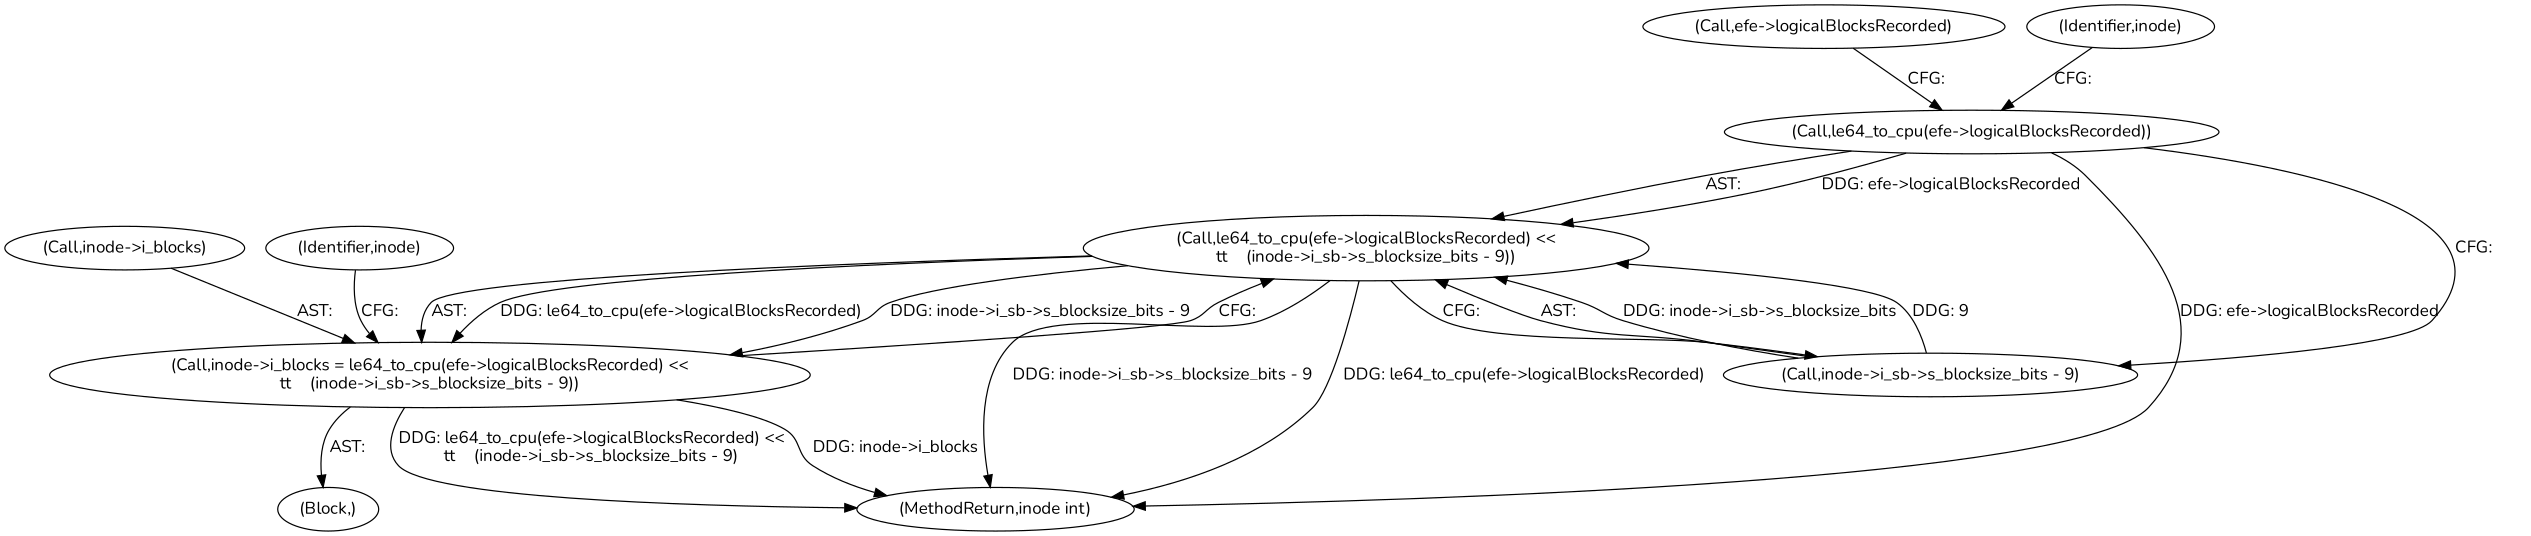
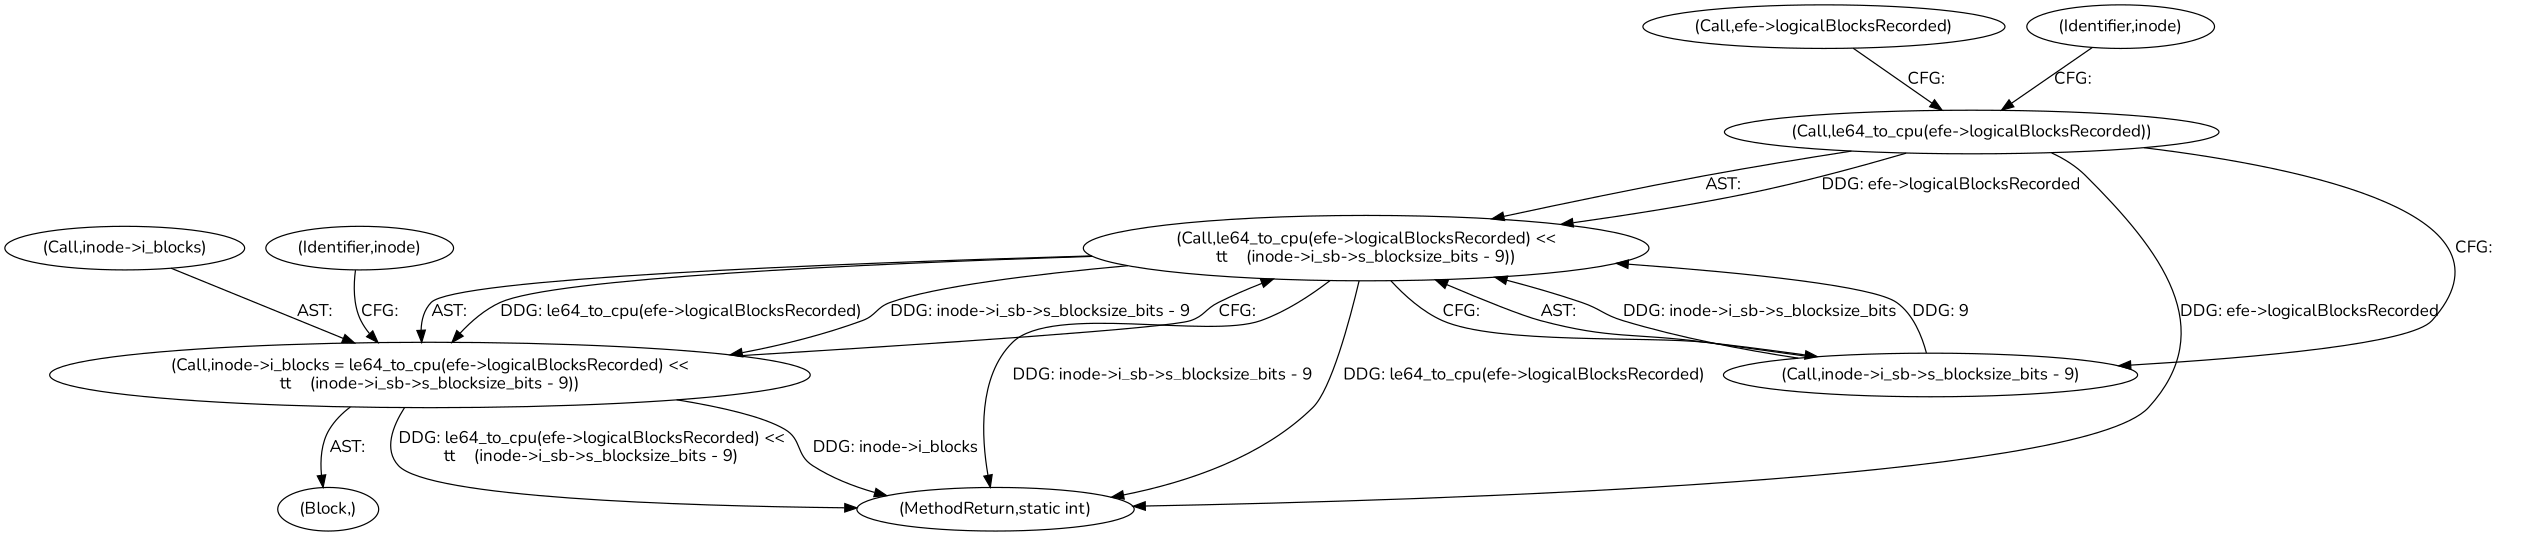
  digraph {
    fontname=Nunito
    node [fontname=Nunito]
    edge [fontname=Nunito]
    n1 [label="(Call,le64_to_cpu(efe->logicalBlocksRecorded))"]
    n2 [label="(Call,le64_to_cpu(efe->logicalBlocksRecorded) <<\n\t\t    (inode->i_sb->s_blocksize_bits - 9))"]
-   n3 [label="(MethodReturn,inode int)"]
+   n3 [label="(MethodReturn,static int)"]
    n4 [label="(Call,inode->i_sb->s_blocksize_bits - 9)"]
    n5 [label="(Call,inode->i_blocks = le64_to_cpu(efe->logicalBlocksRecorded) <<\n\t\t    (inode->i_sb->s_blocksize_bits - 9))"]
    n6 [label="(Call,efe->logicalBlocksRecorded)"]
    n7 [label="(Block,)"]
    n8 [label="(Call,inode->i_blocks)"]
    n9 [label="(Identifier,inode)"]
    n10 [label="(Identifier,inode)"]
    n1 -> n2 [label="AST: "]
    n1 -> n2 [label="DDG: efe->logicalBlocksRecorded"]
    n1 -> n3 [label="DDG: efe->logicalBlocksRecorded"]
    n1 -> n4 [label="CFG: "]
    n2 -> n3 [label="DDG: inode->i_sb->s_blocksize_bits - 9"]
    n2 -> n3 [label="DDG: le64_to_cpu(efe->logicalBlocksRecorded)"]
    n2 -> n4 [label="CFG: "]
    n2 -> n5 [label="AST: "]
    n2 -> n5 [label="DDG: le64_to_cpu(efe->logicalBlocksRecorded)"]
    n2 -> n5 [label="DDG: inode->i_sb->s_blocksize_bits - 9"]
    n4 -> n2 [label="AST: "]
    n4 -> n2 [label="DDG: inode->i_sb->s_blocksize_bits"]
    n4 -> n2 [label="DDG: 9"]
    n5 -> n2 [label="CFG: "]
    n5 -> n3 [label="DDG: le64_to_cpu(efe->logicalBlocksRecorded) <<\n\t\t    (inode->i_sb->s_blocksize_bits - 9)"]
    n5 -> n3 [label="DDG: inode->i_blocks"]
    n5 -> n7 [label="AST: "]
    n6 -> n1 [label="CFG: "]
    n8 -> n5 [label="AST: "]
    n9 -> n1 [label="CFG: "]
    n10 -> n5 [label="CFG: "]
  }
